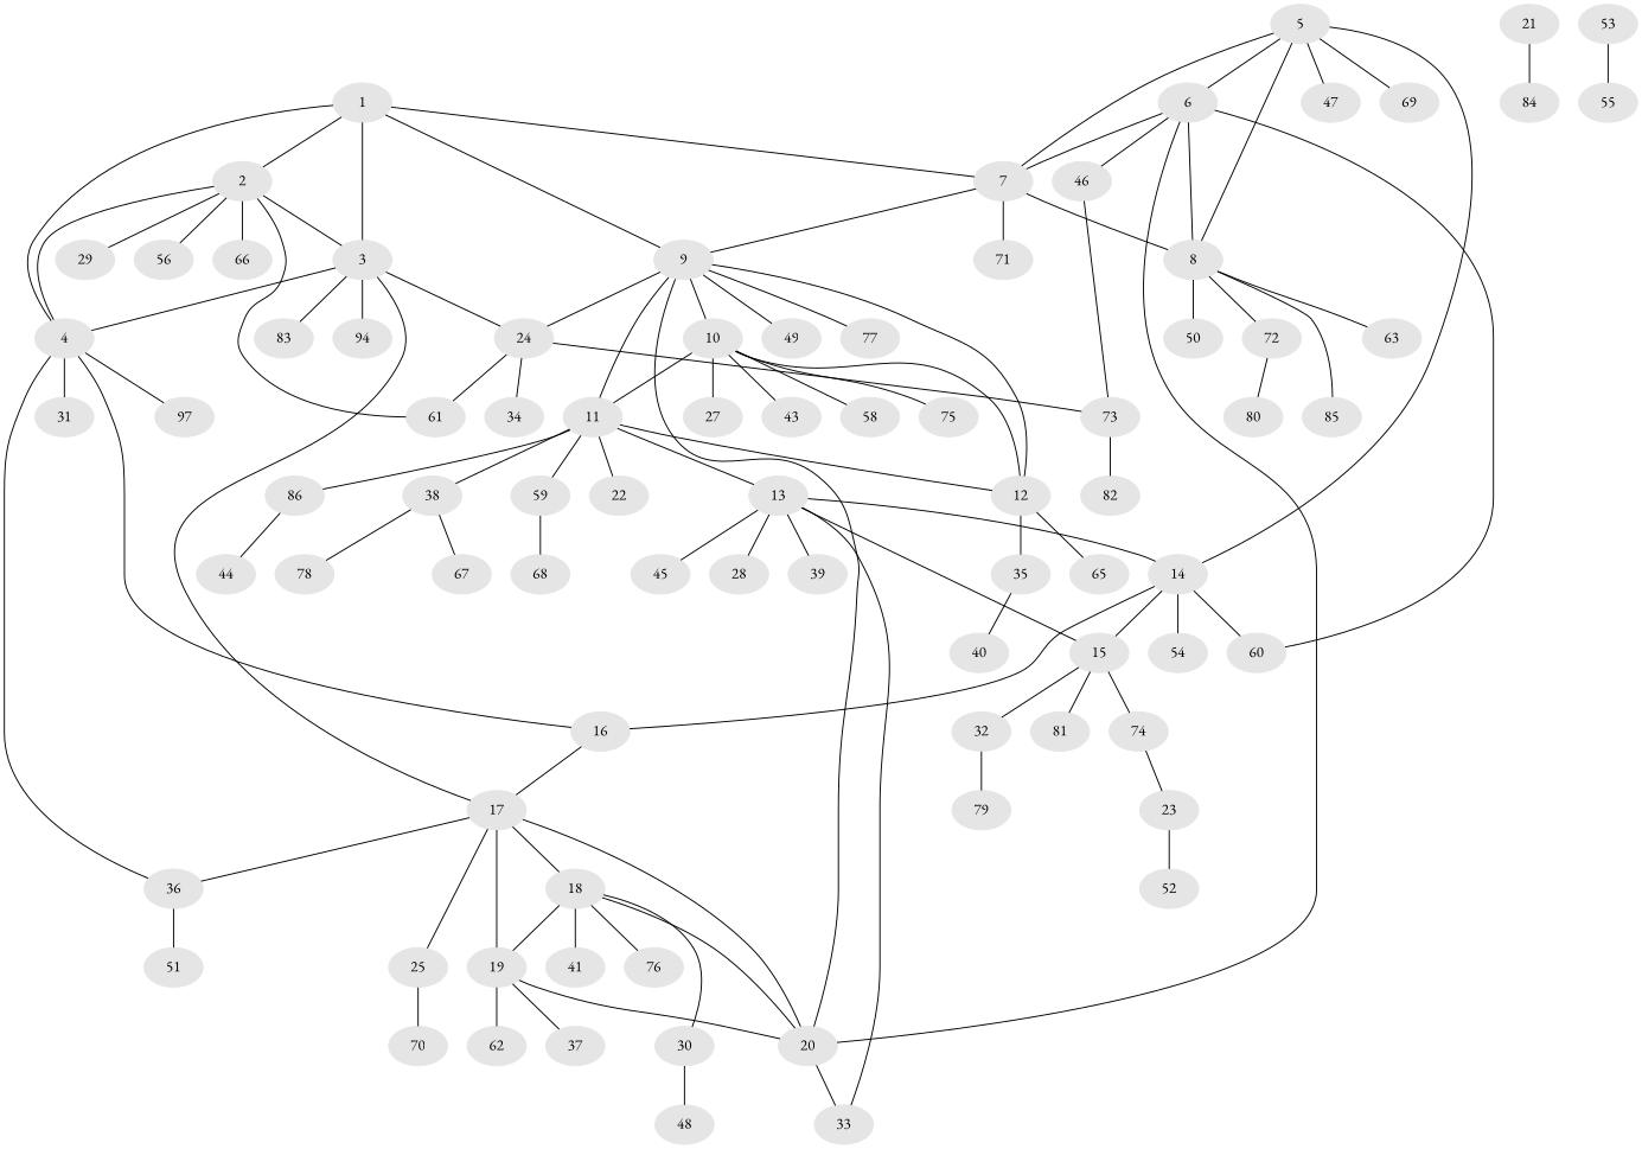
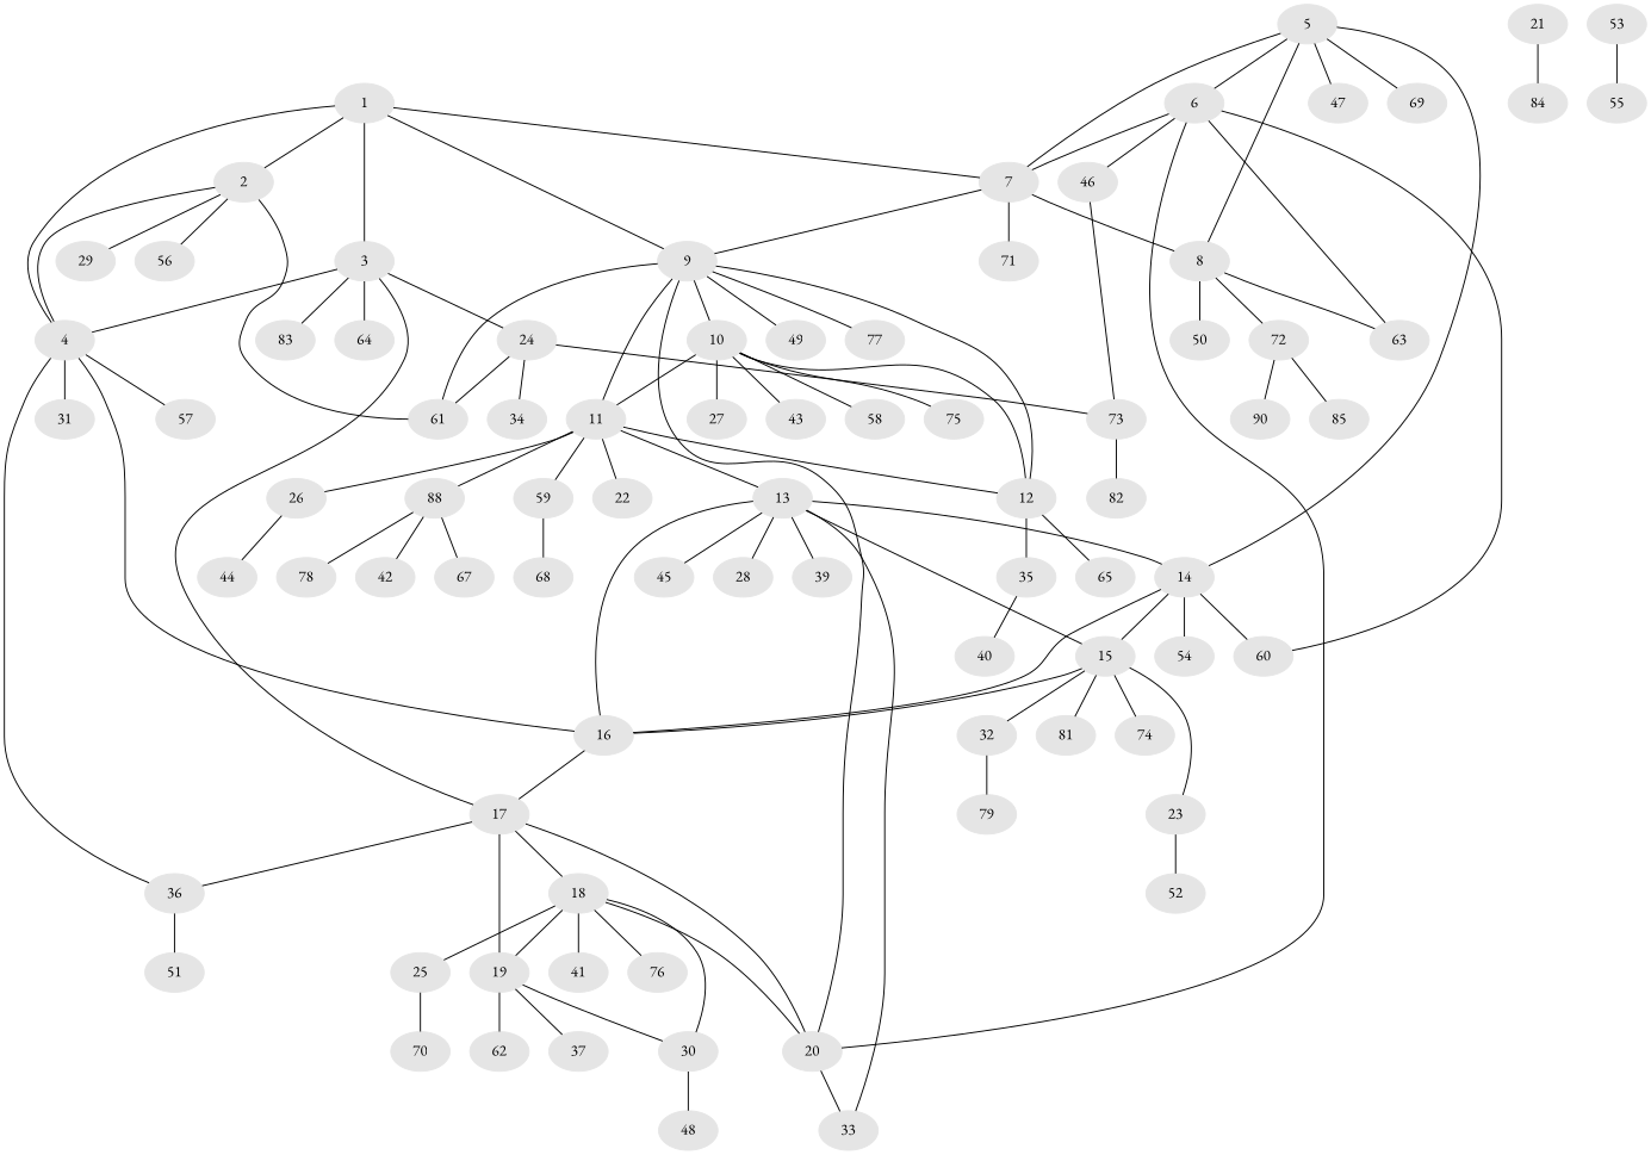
  graph {
    fontname="EB Garamond"
    node [color=gray90 fontname="EB Garamond" style=filled]
    edge [fontname="EB Garamond"]
    1
    2
    3
    4
    7
    9
    29
    56
-   66
    61
    17
    24
-   64 [label=94]
+   64
    83
    16
    31
    36
-   57 [label=97]
+   57
    8
    71
    20
    10
    11
    12
    49
    77
    21
    84
    18
    19
    25
    34
    73
    51
    53
    55
    5
    6
    14
    47
    69
    46
    60
    50
    63
    72
    15
    54
    33
-   80
+   80 [label=90]
    85
    27
    43
    58
    75
    13
    22
-   26 [label=86]
-   38
+   26
+   38 [label=88]
    59
    35
    65
    28
    39
    45
    44
+   42
    67
    78
    68
    40
    23
    32
    74
    81
    52
    79
    30
    41
    76
    37
    62
    70
    48
    82
    1 -- 2
    1 -- 3
    1 -- 4
    1 -- 7
    1 -- 9
-   2 -- 3
    2 -- 4
    2 -- 29
    2 -- 56
-   2 -- 66
    2 -- 61
    3 -- 4
    3 -- 17
    3 -- 24
    3 -- 64
    3 -- 83
    4 -- 16
    4 -- 31
    4 -- 36
    4 -- 57
    7 -- 9
    7 -- 8
    7 -- 71
-   9 -- 24
+   9 -- 61
    9 -- 20
    9 -- 10
    9 -- 11
    9 -- 12
    9 -- 49
    9 -- 77
    17 -- 36
    17 -- 20
    17 -- 18
    17 -- 19
-   17 -- 25
+   18 -- 25
    24 -- 61
    24 -- 34
    24 -- 73
    16 -- 17
    36 -- 51
    8 -- 50
    8 -- 63
    8 -- 72
    20 -- 33
    10 -- 11
    10 -- 12
    10 -- 27
    10 -- 43
    10 -- 58
    10 -- 75
    11 -- 12
    11 -- 13
    11 -- 22
    11 -- 26
    11 -- 38
    11 -- 59
    12 -- 35
    12 -- 65
    21 -- 84
    18 -- 20
    18 -- 19
    18 -- 30
    18 -- 41
    18 -- 76
-   19 -- 20
+   19 -- 30
    19 -- 37
    19 -- 62
    25 -- 70
    73 -- 82
    53 -- 55
    5 -- 7
    5 -- 8
    5 -- 6
    5 -- 14
    5 -- 47
    5 -- 69
    6 -- 7
-   6 -- 8
+   6 -- 63
    6 -- 20
    6 -- 46
    6 -- 60
    14 -- 16
    14 -- 60
    14 -- 15
    14 -- 54
    46 -- 73
    72 -- 80
-   8 -- 85
-   74 -- 23
+   72 -- 85
+   15 -- 16
+   15 -- 23
    15 -- 32
    15 -- 74
    15 -- 81
+   13 -- 16
    13 -- 14
    13 -- 15
    13 -- 33
    13 -- 28
    13 -- 39
    13 -- 45
    26 -- 44
+   38 -- 42
    38 -- 67
    38 -- 78
    59 -- 68
    35 -- 40
    23 -- 52
    32 -- 79
    30 -- 48
  }
